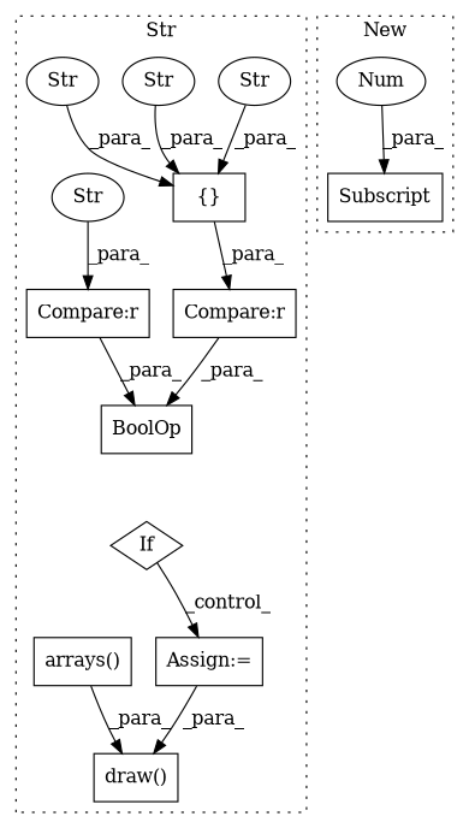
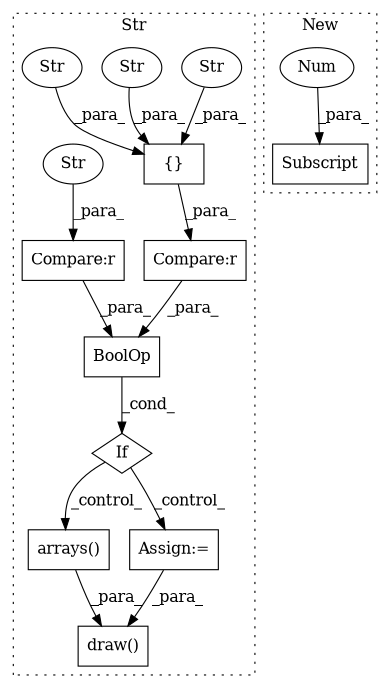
  digraph {
    node [a=66 l=8 s=1382 shape=box]
    n1 [a=75 l="10,1" label="draw()" s="1465,1525"]
    n2 [a=75 l=50 label="arrays()" s=1475]
    n3 [a=96 l=3 label=If s=1379 shape=diamond]
    n4 [a=59 l="1,0" label="{}" s="1409,1438"]
    n5 [a=40 l=39 label="Compare:r" s=1400]
    n6 [label=Str s=1420 shape=ellipse]
    n7 [label=Str s=1430 shape=ellipse]
    n8 [label=Str s=1410 shape=ellipse]
    n9 [a=40 l=13 label="Compare:r"]
    n10 [l=7 label=Str s=1388 shape=ellipse]
    n11 [a=72 l=57 label=BoolOp]
    n12 [a=68 l=3 label="Assign:=" s=1462]
    n13 [a=63 l="4,0" label=Subscript s="1165,0"]
    n14 [a=76 l=1 label=Num s=1167 shape=ellipse]
    subgraph cluster_1 {
      label=Str
      style=dotted
      n1
      n2
      n3
      n4
      n5
      n6
      n7
      n8
      n9
      n10
      n11
      n12
    }
    subgraph cluster_2 {
      label=New
      style=dotted
      n13
      n14
    }
    n2 -> n1 [label=_para_]
+   n3 -> n2 [label=_control_]
    n3 -> n12 [label=_control_]
    n4 -> n5 [label=_para_]
    n5 -> n11 [label=_para_]
    n6 -> n4 [label=_para_]
    n7 -> n4 [label=_para_]
    n8 -> n4 [label=_para_]
    n9 -> n11 [label=_para_]
    n10 -> n9 [label=_para_]
+   n11 -> n3 [label=_cond_]
    n12 -> n1 [label=_para_]
    n14 -> n13 [label=_para_]
  }
